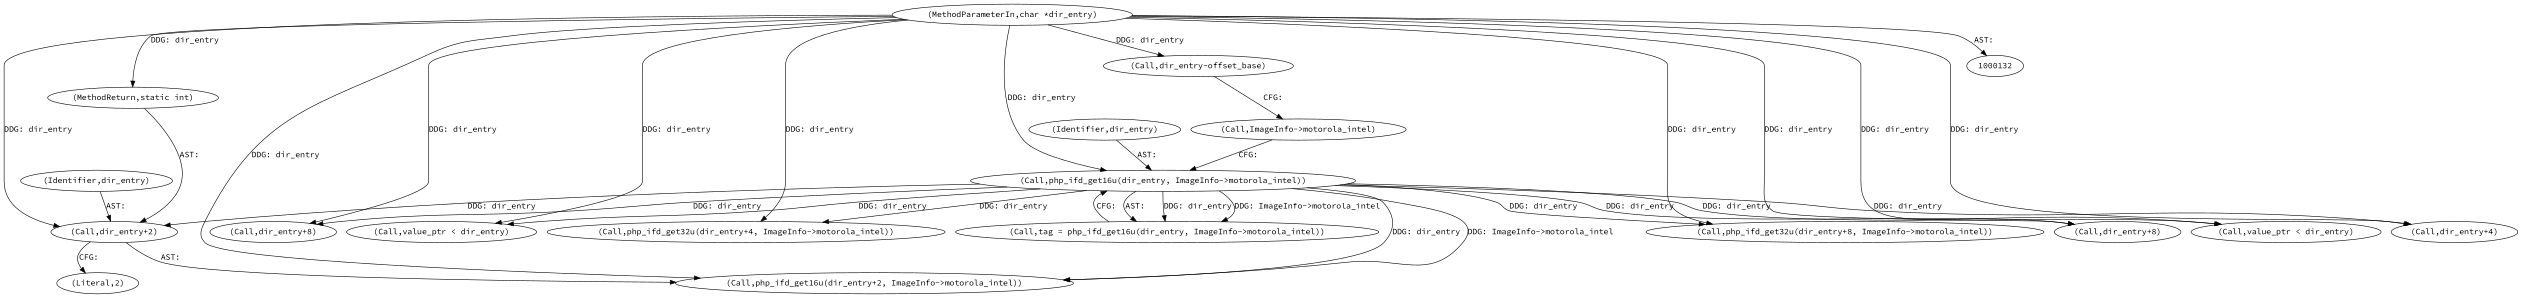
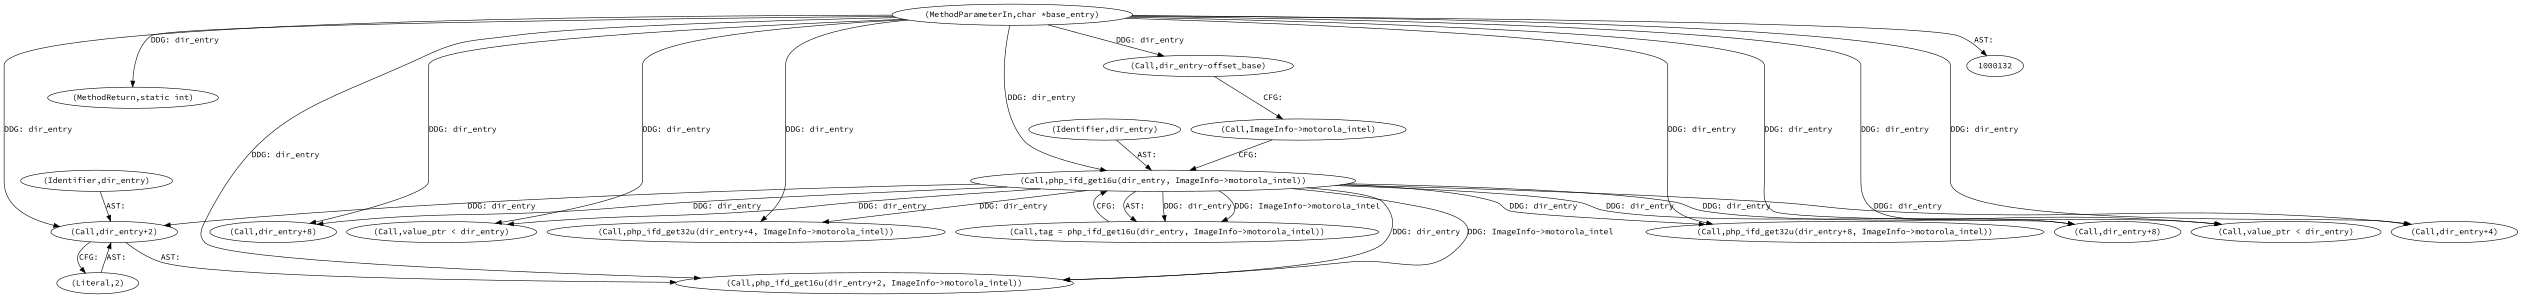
  digraph {
    fontname="Source Code Pro"
    node [fontname="Source Code Pro"]
    edge [fontname="Source Code Pro"]
    n1 [label="(Call,dir_entry+2)"]
    n2 [label="(Literal,2)"]
    n3 [label="(Call,php_ifd_get16u(dir_entry+2, ImageInfo->motorola_intel))"]
    n4 [label="(Call,php_ifd_get16u(dir_entry, ImageInfo->motorola_intel))"]
    n5 [label="(Call,php_ifd_get32u(dir_entry+4, ImageInfo->motorola_intel))"]
    n6 [label="(Call,dir_entry+8)"]
    n7 [label="(Call,tag = php_ifd_get16u(dir_entry, ImageInfo->motorola_intel))"]
    n8 [label="(Call,dir_entry+8)"]
    n9 [label="(Call,value_ptr < dir_entry)"]
    n10 [label="(Call,php_ifd_get32u(dir_entry+8, ImageInfo->motorola_intel))"]
    n11 [label="(Call,value_ptr < dir_entry)"]
    n12 [label="(Call,dir_entry+4)"]
    n13 [label="(Call,ImageInfo->motorola_intel)"]
-   n14 [label="(MethodParameterIn,char *dir_entry)"]
+   n14 [label="(MethodParameterIn,char *base_entry)"]
    n15 [label="(Call,dir_entry-offset_base)"]
    n16 [label="(MethodReturn,static int)"]
    1000132
    n18 [label="(Identifier,dir_entry)"]
    n19 [label="(Identifier,dir_entry)"]
    n1 -> n2 [label="CFG: "]
    n1 -> n3 [label="AST: "]
-   n16 -> n1 [label="AST: "]
+   n2 -> n1 [label="AST: "]
    n4 -> n1 [label="DDG: dir_entry"]
    n4 -> n3 [label="DDG: dir_entry"]
    n4 -> n3 [label="DDG: ImageInfo->motorola_intel"]
    n4 -> n5 [label="DDG: dir_entry"]
    n4 -> n6 [label="DDG: dir_entry"]
    n4 -> n7 [label="AST: "]
    n4 -> n7 [label="DDG: dir_entry"]
    n4 -> n7 [label="DDG: ImageInfo->motorola_intel"]
    n4 -> n8 [label="DDG: dir_entry"]
    n4 -> n9 [label="DDG: dir_entry"]
    n4 -> n10 [label="DDG: dir_entry"]
    n4 -> n11 [label="DDG: dir_entry"]
    n4 -> n12 [label="DDG: dir_entry"]
    n7 -> n4 [label="CFG: "]
    n13 -> n4 [label="CFG: "]
    n14 -> n1 [label="DDG: dir_entry"]
    n14 -> n3 [label="DDG: dir_entry"]
    n14 -> n4 [label="DDG: dir_entry"]
    n14 -> n5 [label="DDG: dir_entry"]
    n14 -> n6 [label="DDG: dir_entry"]
    n14 -> n8 [label="DDG: dir_entry"]
    n14 -> n9 [label="DDG: dir_entry"]
    n14 -> n10 [label="DDG: dir_entry"]
    n14 -> n11 [label="DDG: dir_entry"]
    n14 -> n12 [label="DDG: dir_entry"]
    n14 -> n15 [label="DDG: dir_entry"]
    n14 -> n16 [label="DDG: dir_entry"]
    n14 -> 1000132 [label="AST: "]
    n15 -> n13 [label="CFG: "]
    n18 -> n4 [label="AST: "]
    n19 -> n1 [label="AST: "]
  }
